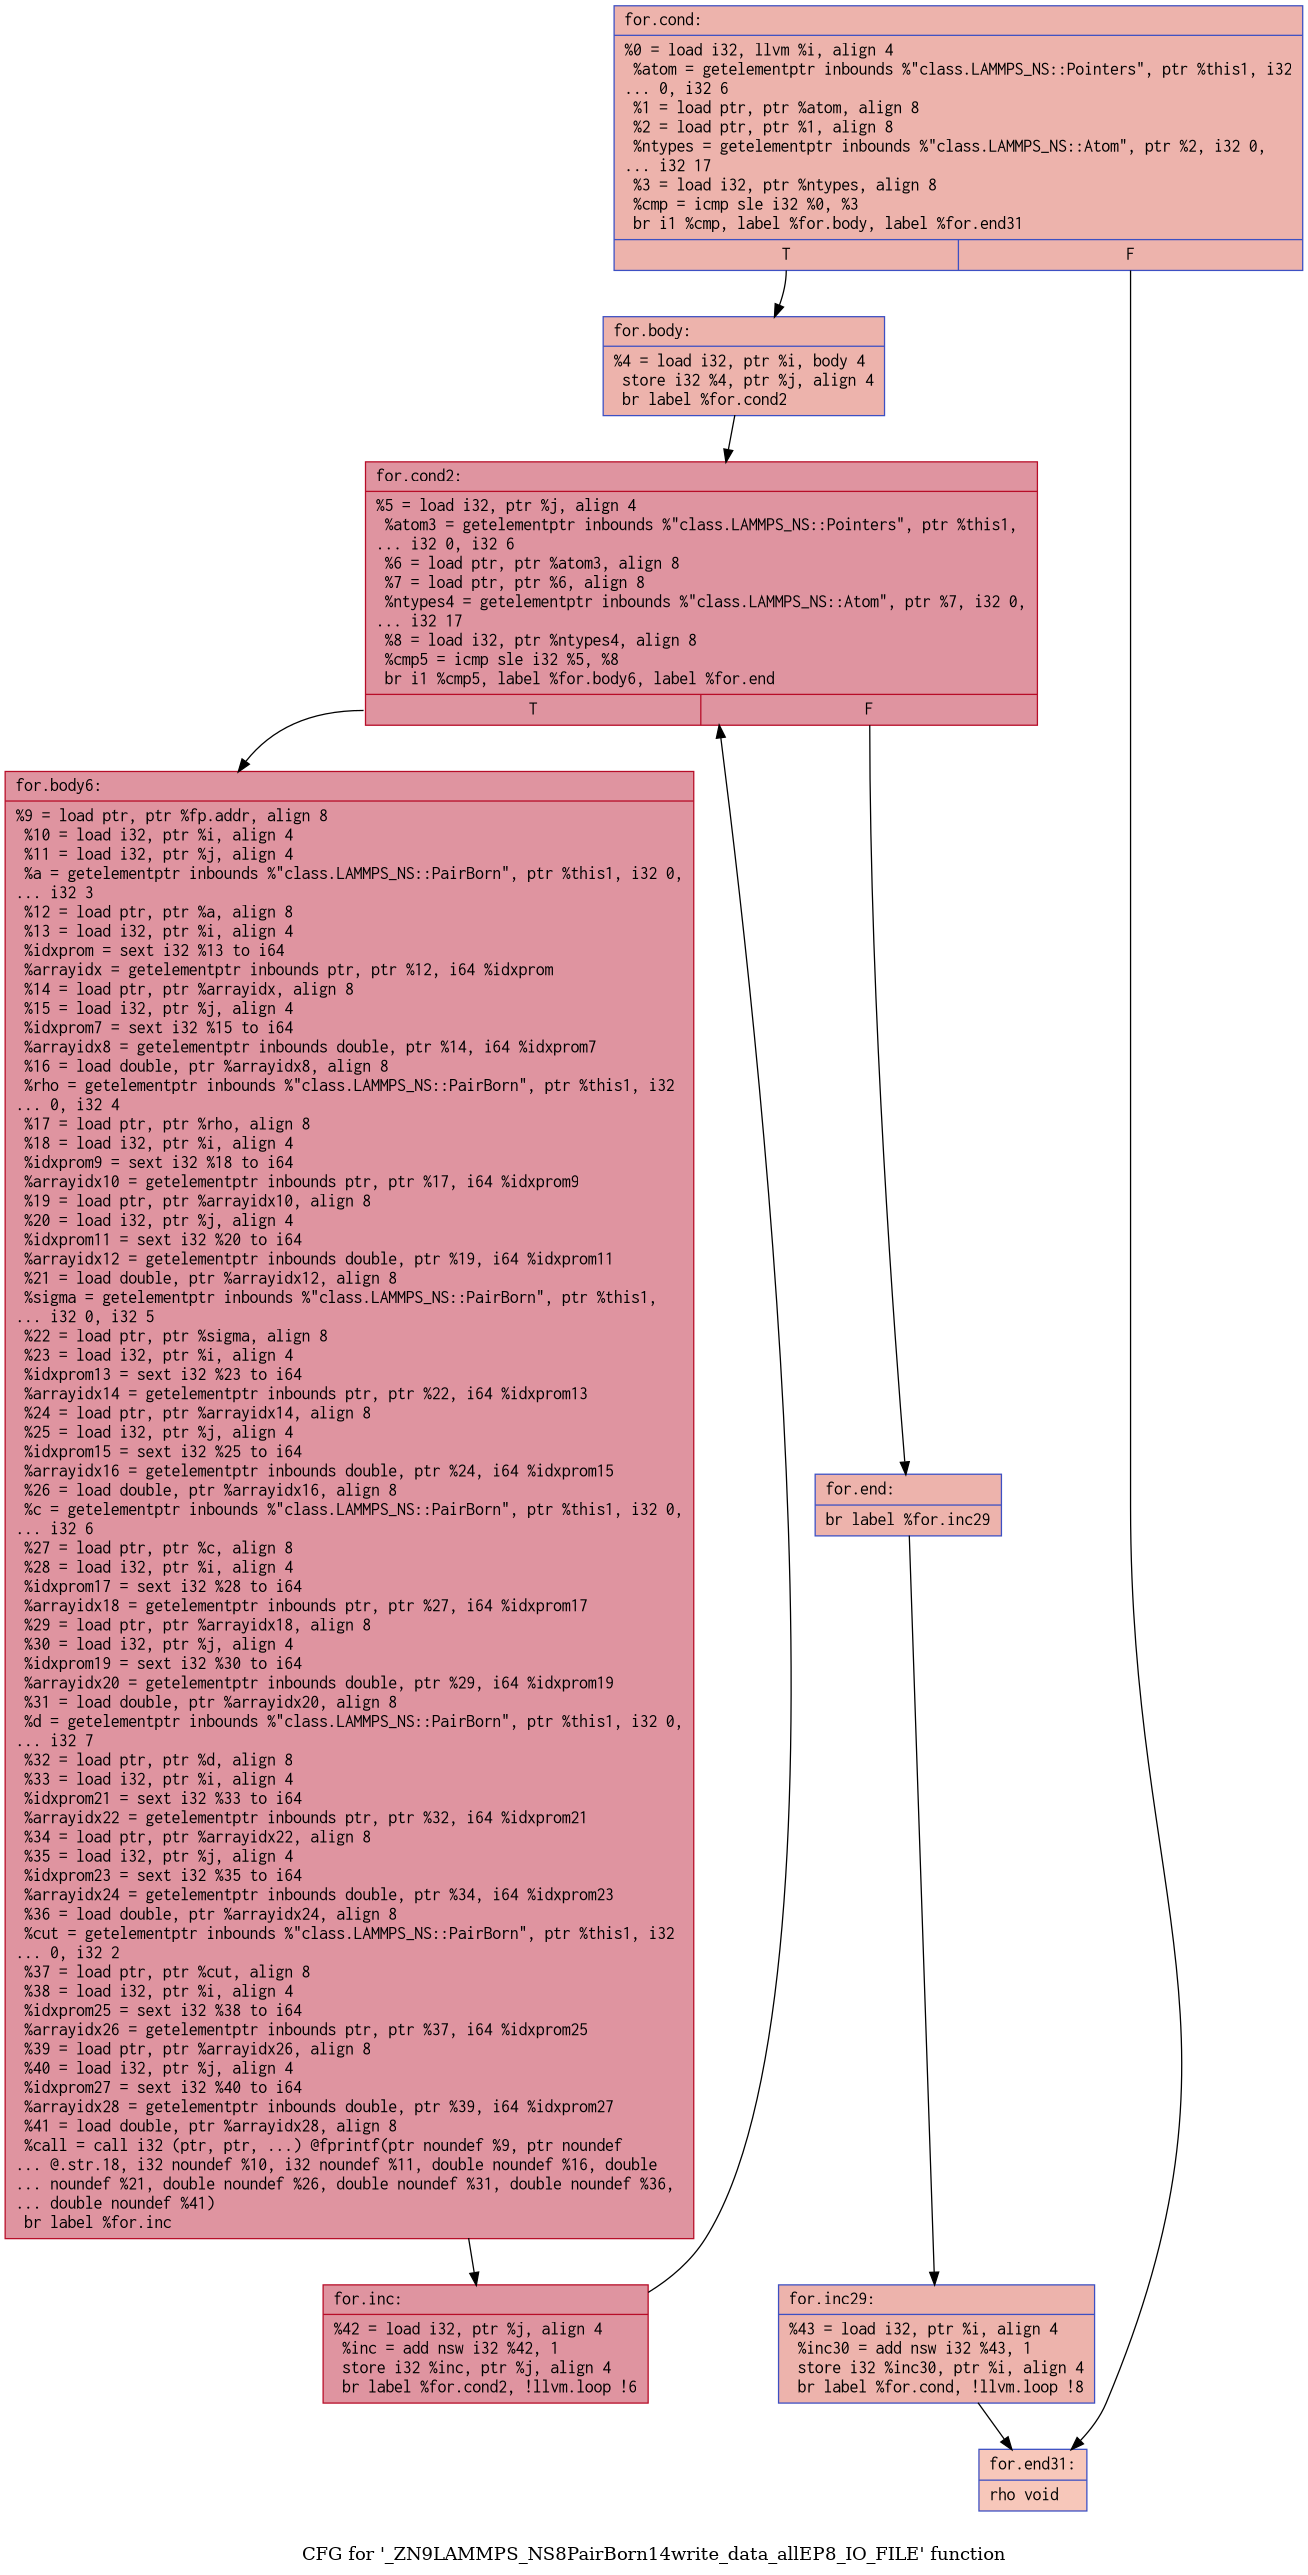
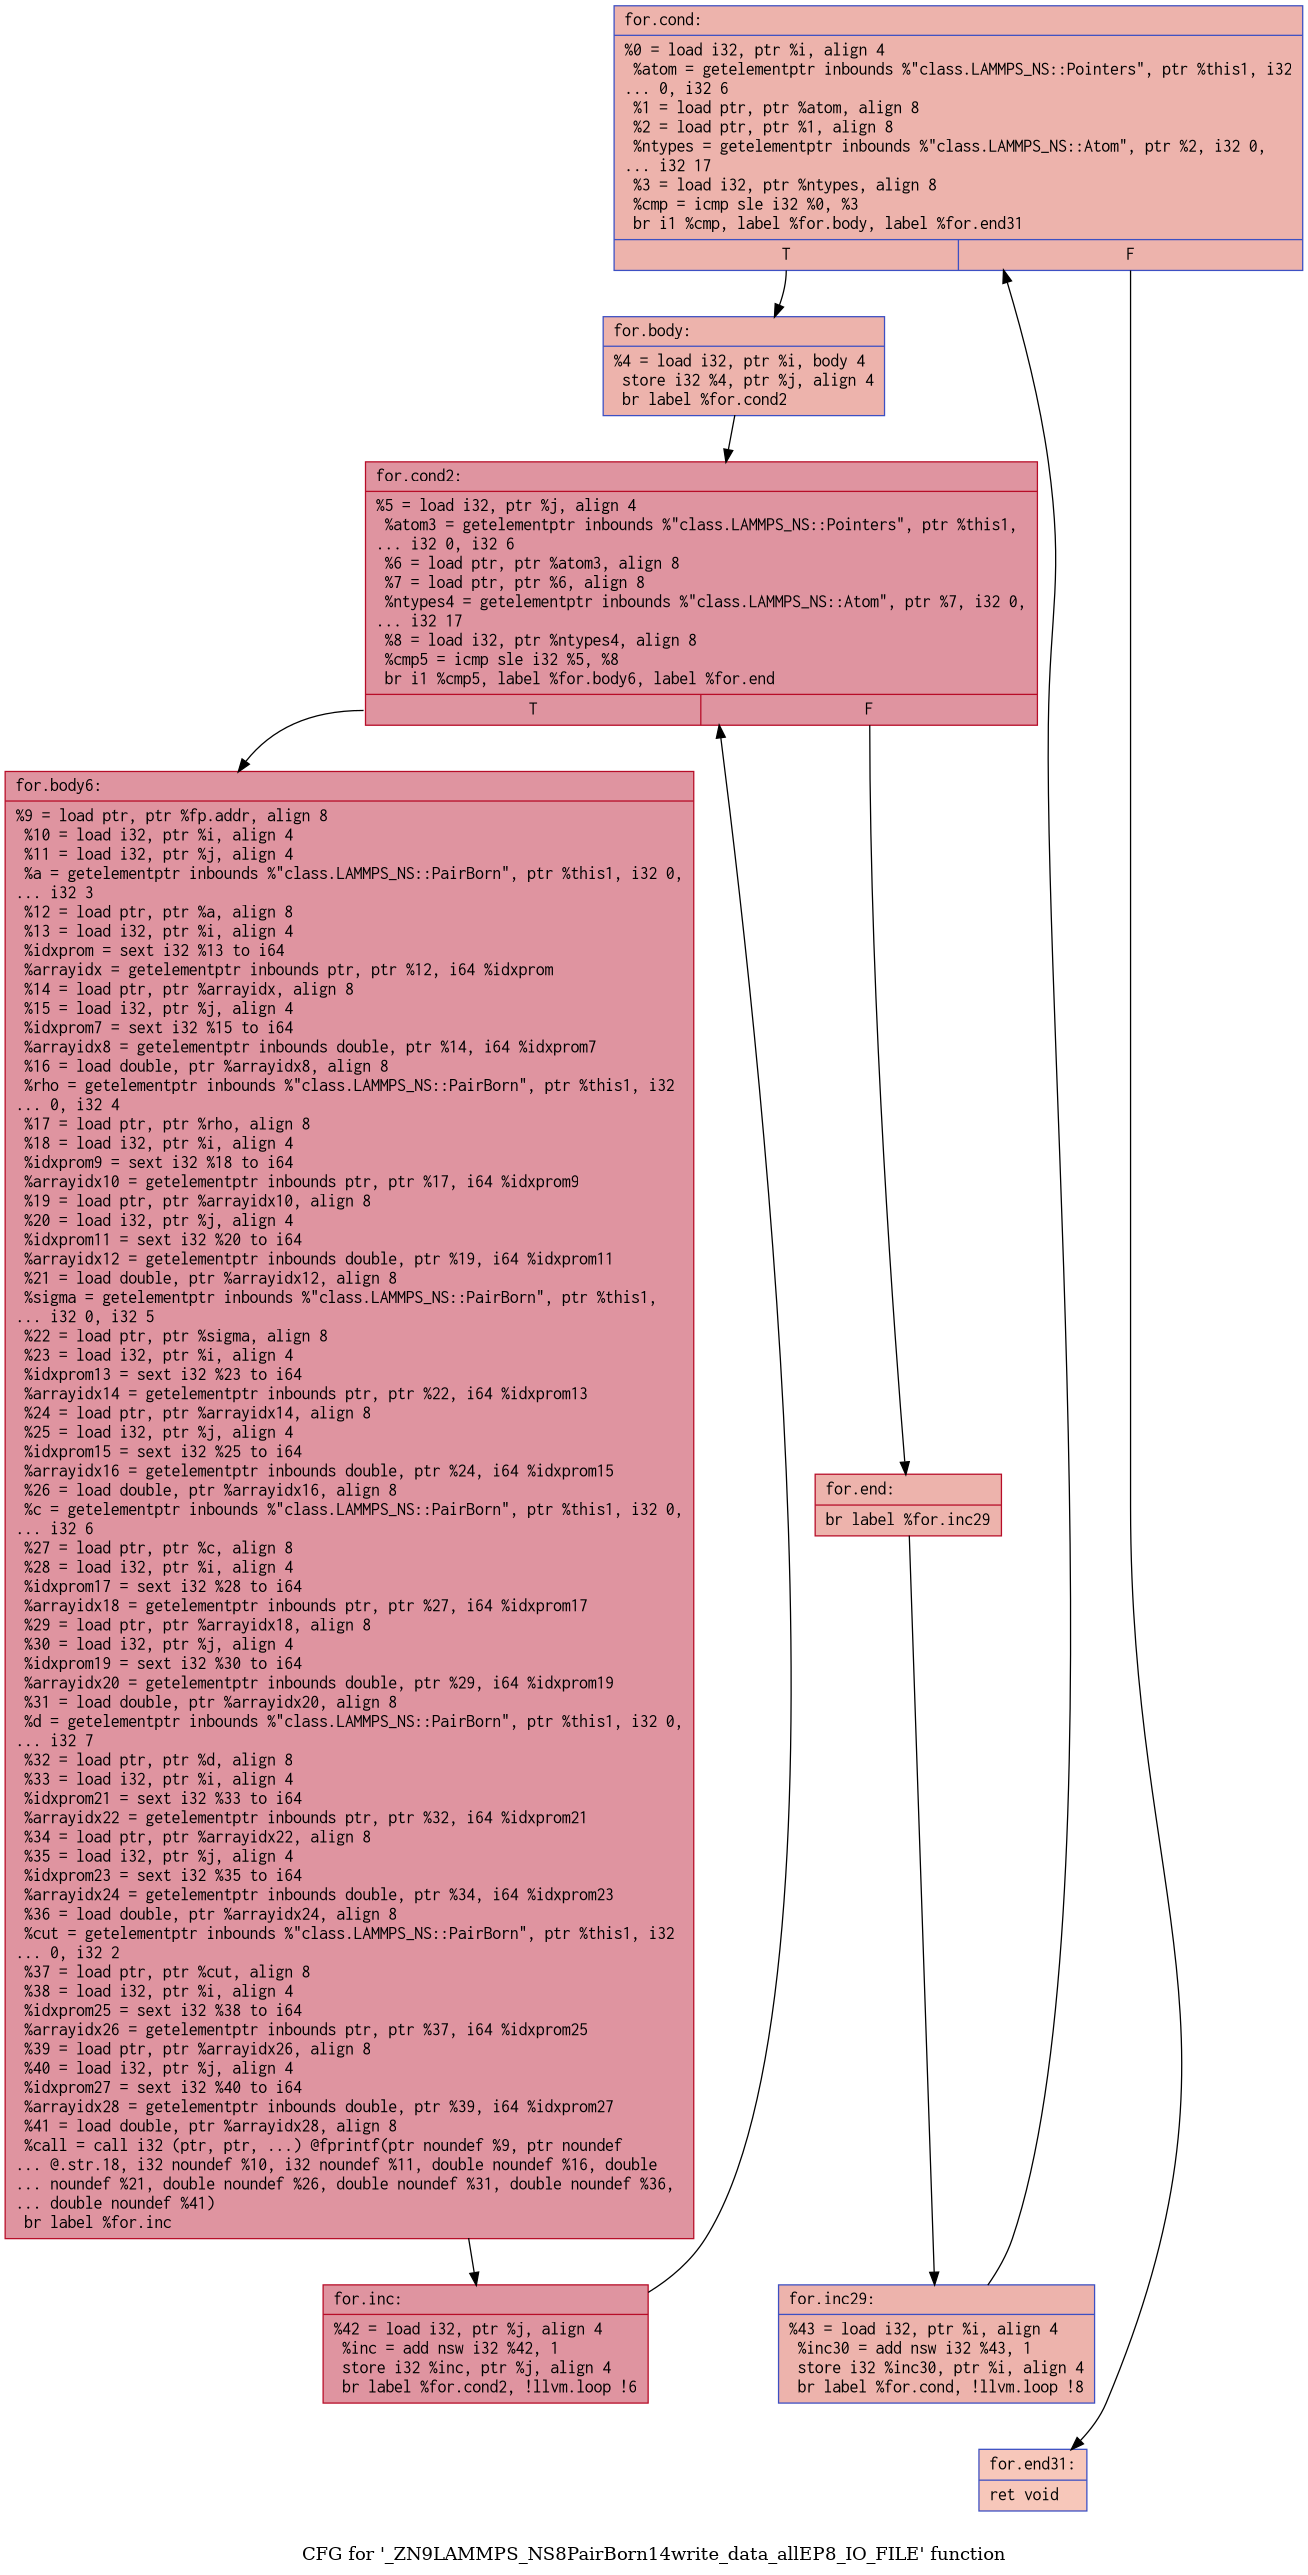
  digraph {
    label="CFG for '_ZN9LAMMPS_NS8PairBorn14write_data_allEP8_IO_FILE' function"
    node [color="#3d50c3ff" fillcolor="#d6524470" fontname=Courier shape=record style=filled]
-   n1 [label="{for.cond:\l|  %0 = load i32, llvm %i, align 4\l  %atom = getelementptr inbounds %\"class.LAMMPS_NS::Pointers\", ptr %this1, i32\l... 0, i32 6\l  %1 = load ptr, ptr %atom, align 8\l  %2 = load ptr, ptr %1, align 8\l  %ntypes = getelementptr inbounds %\"class.LAMMPS_NS::Atom\", ptr %2, i32 0,\l... i32 17\l  %3 = load i32, ptr %ntypes, align 8\l  %cmp = icmp sle i32 %0, %3\l  br i1 %cmp, label %for.body, label %for.end31\l|{<s0>T|<s1>F}}"]
+   n1 [label="{for.cond:\l|  %0 = load i32, ptr %i, align 4\l  %atom = getelementptr inbounds %\"class.LAMMPS_NS::Pointers\", ptr %this1, i32\l... 0, i32 6\l  %1 = load ptr, ptr %atom, align 8\l  %2 = load ptr, ptr %1, align 8\l  %ntypes = getelementptr inbounds %\"class.LAMMPS_NS::Atom\", ptr %2, i32 0,\l... i32 17\l  %3 = load i32, ptr %ntypes, align 8\l  %cmp = icmp sle i32 %0, %3\l  br i1 %cmp, label %for.body, label %for.end31\l|{<s0>T|<s1>F}}"]
    n2 [label="{for.body:\l|  %4 = load i32, ptr %i, body 4\l  store i32 %4, ptr %j, align 4\l  br label %for.cond2\l}"]
-   n3 [fillcolor="#ec7f6370" label="{for.end31:\l|  rho void\l}"]
+   n3 [fillcolor="#ec7f6370" label="{for.end31:\l|  ret void\l}"]
    n4 [color="#b70d28ff" fillcolor="#b70d2870" label="{for.cond2:\l|  %5 = load i32, ptr %j, align 4\l  %atom3 = getelementptr inbounds %\"class.LAMMPS_NS::Pointers\", ptr %this1,\l... i32 0, i32 6\l  %6 = load ptr, ptr %atom3, align 8\l  %7 = load ptr, ptr %6, align 8\l  %ntypes4 = getelementptr inbounds %\"class.LAMMPS_NS::Atom\", ptr %7, i32 0,\l... i32 17\l  %8 = load i32, ptr %ntypes4, align 8\l  %cmp5 = icmp sle i32 %5, %8\l  br i1 %cmp5, label %for.body6, label %for.end\l|{<s0>T|<s1>F}}"]
    n5 [color="#b70d28ff" fillcolor="#b70d2870" label="{for.body6:\l|  %9 = load ptr, ptr %fp.addr, align 8\l  %10 = load i32, ptr %i, align 4\l  %11 = load i32, ptr %j, align 4\l  %a = getelementptr inbounds %\"class.LAMMPS_NS::PairBorn\", ptr %this1, i32 0,\l... i32 3\l  %12 = load ptr, ptr %a, align 8\l  %13 = load i32, ptr %i, align 4\l  %idxprom = sext i32 %13 to i64\l  %arrayidx = getelementptr inbounds ptr, ptr %12, i64 %idxprom\l  %14 = load ptr, ptr %arrayidx, align 8\l  %15 = load i32, ptr %j, align 4\l  %idxprom7 = sext i32 %15 to i64\l  %arrayidx8 = getelementptr inbounds double, ptr %14, i64 %idxprom7\l  %16 = load double, ptr %arrayidx8, align 8\l  %rho = getelementptr inbounds %\"class.LAMMPS_NS::PairBorn\", ptr %this1, i32\l... 0, i32 4\l  %17 = load ptr, ptr %rho, align 8\l  %18 = load i32, ptr %i, align 4\l  %idxprom9 = sext i32 %18 to i64\l  %arrayidx10 = getelementptr inbounds ptr, ptr %17, i64 %idxprom9\l  %19 = load ptr, ptr %arrayidx10, align 8\l  %20 = load i32, ptr %j, align 4\l  %idxprom11 = sext i32 %20 to i64\l  %arrayidx12 = getelementptr inbounds double, ptr %19, i64 %idxprom11\l  %21 = load double, ptr %arrayidx12, align 8\l  %sigma = getelementptr inbounds %\"class.LAMMPS_NS::PairBorn\", ptr %this1,\l... i32 0, i32 5\l  %22 = load ptr, ptr %sigma, align 8\l  %23 = load i32, ptr %i, align 4\l  %idxprom13 = sext i32 %23 to i64\l  %arrayidx14 = getelementptr inbounds ptr, ptr %22, i64 %idxprom13\l  %24 = load ptr, ptr %arrayidx14, align 8\l  %25 = load i32, ptr %j, align 4\l  %idxprom15 = sext i32 %25 to i64\l  %arrayidx16 = getelementptr inbounds double, ptr %24, i64 %idxprom15\l  %26 = load double, ptr %arrayidx16, align 8\l  %c = getelementptr inbounds %\"class.LAMMPS_NS::PairBorn\", ptr %this1, i32 0,\l... i32 6\l  %27 = load ptr, ptr %c, align 8\l  %28 = load i32, ptr %i, align 4\l  %idxprom17 = sext i32 %28 to i64\l  %arrayidx18 = getelementptr inbounds ptr, ptr %27, i64 %idxprom17\l  %29 = load ptr, ptr %arrayidx18, align 8\l  %30 = load i32, ptr %j, align 4\l  %idxprom19 = sext i32 %30 to i64\l  %arrayidx20 = getelementptr inbounds double, ptr %29, i64 %idxprom19\l  %31 = load double, ptr %arrayidx20, align 8\l  %d = getelementptr inbounds %\"class.LAMMPS_NS::PairBorn\", ptr %this1, i32 0,\l... i32 7\l  %32 = load ptr, ptr %d, align 8\l  %33 = load i32, ptr %i, align 4\l  %idxprom21 = sext i32 %33 to i64\l  %arrayidx22 = getelementptr inbounds ptr, ptr %32, i64 %idxprom21\l  %34 = load ptr, ptr %arrayidx22, align 8\l  %35 = load i32, ptr %j, align 4\l  %idxprom23 = sext i32 %35 to i64\l  %arrayidx24 = getelementptr inbounds double, ptr %34, i64 %idxprom23\l  %36 = load double, ptr %arrayidx24, align 8\l  %cut = getelementptr inbounds %\"class.LAMMPS_NS::PairBorn\", ptr %this1, i32\l... 0, i32 2\l  %37 = load ptr, ptr %cut, align 8\l  %38 = load i32, ptr %i, align 4\l  %idxprom25 = sext i32 %38 to i64\l  %arrayidx26 = getelementptr inbounds ptr, ptr %37, i64 %idxprom25\l  %39 = load ptr, ptr %arrayidx26, align 8\l  %40 = load i32, ptr %j, align 4\l  %idxprom27 = sext i32 %40 to i64\l  %arrayidx28 = getelementptr inbounds double, ptr %39, i64 %idxprom27\l  %41 = load double, ptr %arrayidx28, align 8\l  %call = call i32 (ptr, ptr, ...) @fprintf(ptr noundef %9, ptr noundef\l... @.str.18, i32 noundef %10, i32 noundef %11, double noundef %16, double\l... noundef %21, double noundef %26, double noundef %31, double noundef %36,\l... double noundef %41)\l  br label %for.inc\l}"]
-   n6 [label="{for.end:\l|  br label %for.inc29\l}"]
+   n6 [color="#b70d28ff" label="{for.end:\l|  br label %for.inc29\l}"]
    n7 [color="#b70d28ff" fillcolor="#b70d2870" label="{for.inc:\l|  %42 = load i32, ptr %j, align 4\l  %inc = add nsw i32 %42, 1\l  store i32 %inc, ptr %j, align 4\l  br label %for.cond2, !llvm.loop !6\l}"]
    n8 [label="{for.inc29:\l|  %43 = load i32, ptr %i, align 4\l  %inc30 = add nsw i32 %43, 1\l  store i32 %inc30, ptr %i, align 4\l  br label %for.cond, !llvm.loop !8\l}"]
    n1 -> n2 [tailport=s0]
    n1 -> n3 [tailport=s1]
    n2 -> n4
    n4 -> n5 [tailport=s0]
    n4 -> n6 [tailport=s1]
    n5 -> n7
    n6 -> n8
    n7 -> n4
-   n8 -> n3
+   n8 -> n1
  }
